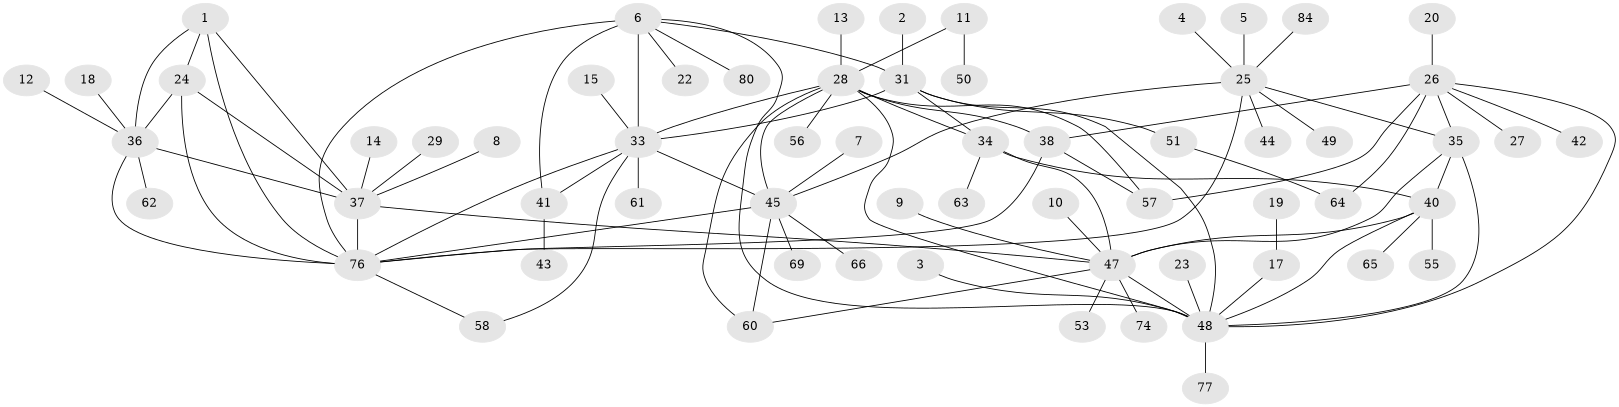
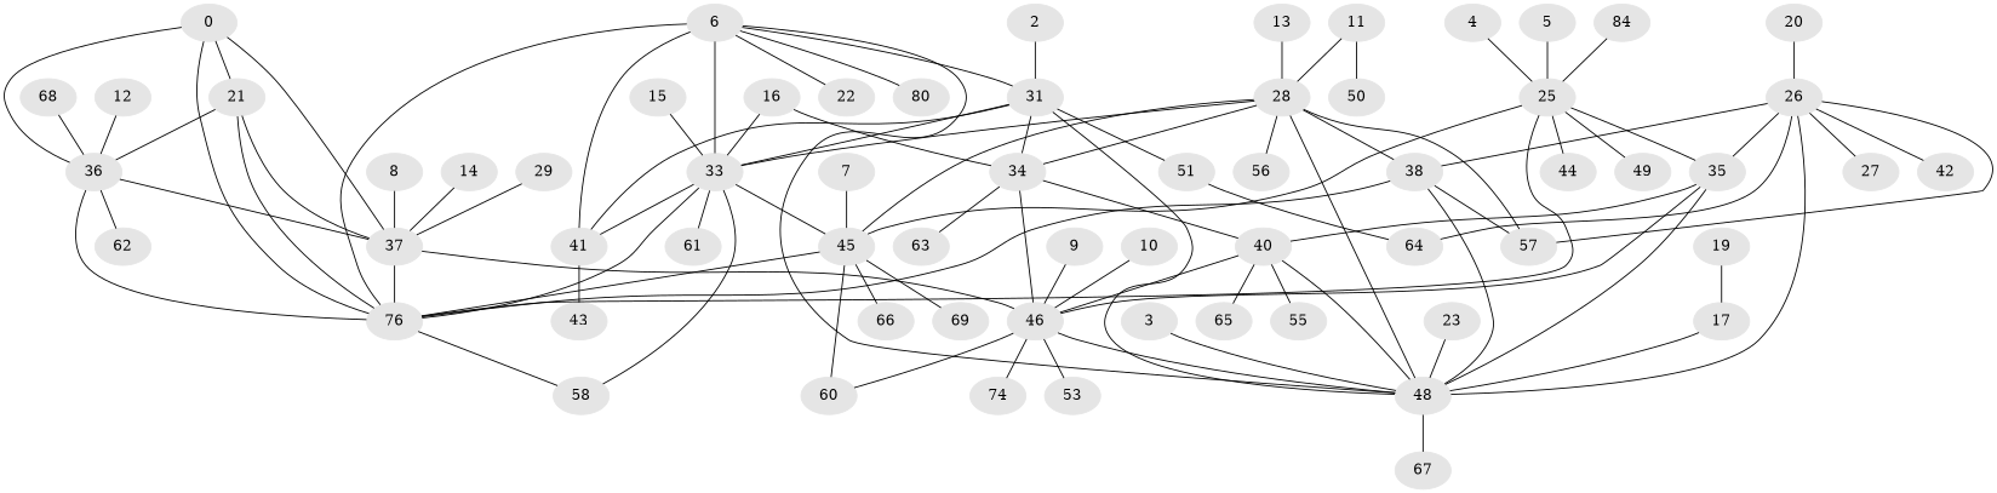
  graph {
    node [color=gray90 style=filled]
    edge [weight=1.0]
-   1
-   21 [label=24]
+   1 [label=0]
+   21
    36
    37
    n5 [label=76]
    62
-   47
+   47 [label=46]
    58
    2
    31
    48
    33
    41
    34
    51
    3
-   67 [label=77]
+   67
    4
    25
    45
    35
    44
    49
    5
    6
    22
    n27 [label=80]
    61
    43
    7
    60
    n32 [label=69]
    66
    8
    9
    53
    n37 [label=74]
    10
    11
    28
    50
    38
    57
    56
    12
    13
    14
    15
+   16
    40
    63
    17
-   18
+   18 [label=68]
    19
    20
    26
    27
    42
    64
    23
    n61 [label=84]
    29
    55
    65
    1 -- 21 [weight=2.0]
    1 -- 36 [weight=2.0]
    1 -- 37 [weight=2.0]
    1 -- n5 [weight=2.0]
    21 -- 36
    21 -- 37
    21 -- n5
    36 -- 37
    36 -- n5
    36 -- 62
    37 -- n5
    37 -- 47
    n5 -- 58
    47 -- 48 [weight=2.0]
    47 -- 60
    47 -- 53
    47 -- n37
    2 -- 31
    31 -- 48
    31 -- 33
+   31 -- 41
    31 -- 34
    31 -- 51
    48 -- 67
    33 -- n5
    33 -- 58
    33 -- 41
    33 -- 45
    33 -- 61
    41 -- 43
    34 -- 47 [weight=2.0]
    34 -- 40
    34 -- 63
    51 -- 64
    3 -- 48
    4 -- 25
    25 -- n5
    25 -- 45 [weight=2.0]
    25 -- 35
    25 -- 44
    25 -- 49
    45 -- n5
    45 -- 60 [weight=2.0]
    45 -- n32
    45 -- 66
    35 -- 47 [weight=2.0]
    35 -- 48 [weight=2.0]
    35 -- 40
    5 -- 25
    6 -- n5
    6 -- 31 [weight=3.0]
    6 -- 48
    6 -- 33 [weight=3.0]
    6 -- 41 [weight=3.0]
    6 -- 22
    6 -- n27
    7 -- 45
    8 -- 37
    9 -- 47
    10 -- 47
    11 -- 28
    11 -- 50
    28 -- 48
    28 -- 33
    28 -- 34
    28 -- 45
-   28 -- 60 [weight=2.0]
    28 -- 38 [weight=2.0]
    28 -- 57
    28 -- 56
    38 -- n5
+   38 -- 48 [weight=2.0]
    38 -- 57 [weight=2.0]
    12 -- 36
    13 -- 28
    14 -- 37
    15 -- 33
+   16 -- 33
+   16 -- 34
    40 -- 47 [weight=2.0]
    40 -- 48
    40 -- 55
    40 -- 65
    17 -- 48
    18 -- 36
    19 -- 17
    20 -- 26
    26 -- 48
    26 -- 35
    26 -- 38 [weight=2.0]
    26 -- 57
    26 -- 27
    26 -- 42
    26 -- 64
    23 -- 48
    n61 -- 25
    29 -- 37
  }
